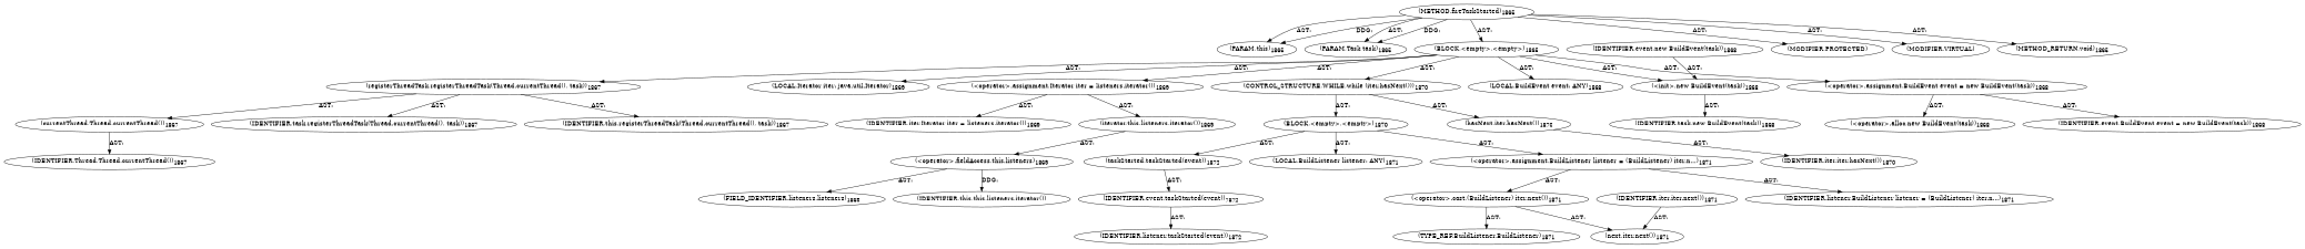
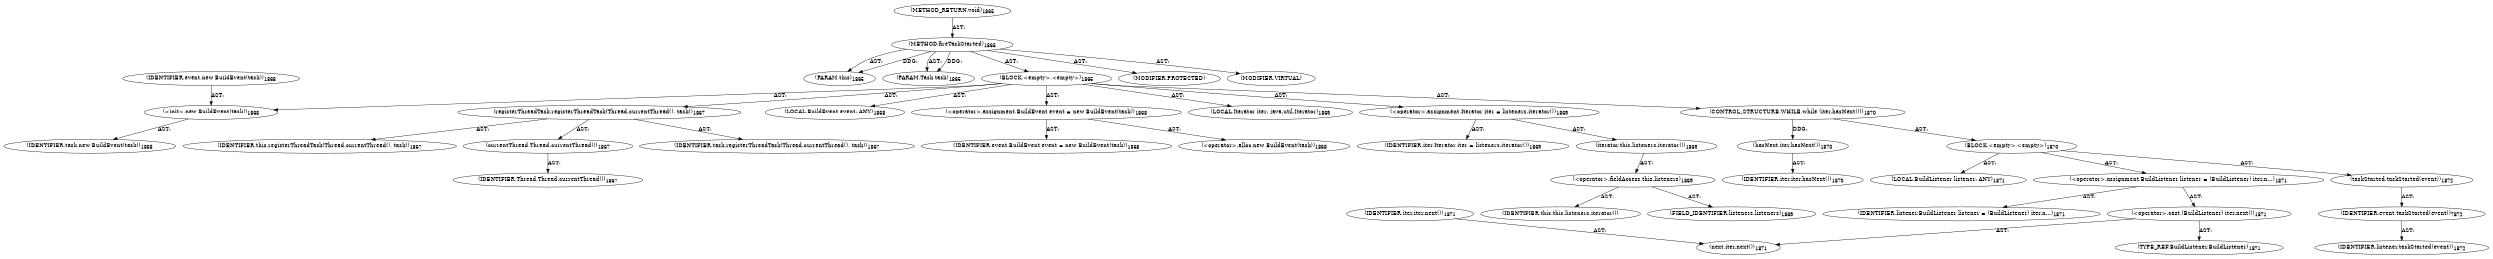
  digraph {
    n1 [label=<(METHOD,fireTaskStarted)<SUB>1865</SUB>>]
    n2 [label=<(PARAM,this)<SUB>1865</SUB>>]
    n3 [label=<(PARAM,Task task)<SUB>1865</SUB>>]
    n4 [label=<(BLOCK,&lt;empty&gt;,&lt;empty&gt;)<SUB>1865</SUB>>]
    n5 [label=<(MODIFIER,PROTECTED)>]
    n6 [label=<(MODIFIER,VIRTUAL)>]
    n7 [label=<(METHOD_RETURN,void)<SUB>1865</SUB>>]
    n8 [label=<(registerThreadTask,registerThreadTask(Thread.currentThread(), task))<SUB>1867</SUB>>]
    n9 [label=<(LOCAL,BuildEvent event: ANY)<SUB>1868</SUB>>]
    n10 [label=<(&lt;operator&gt;.assignment,BuildEvent event = new BuildEvent(task))<SUB>1868</SUB>>]
    n11 [label=<(&lt;init&gt;,new BuildEvent(task))<SUB>1868</SUB>>]
    n12 [label=<(LOCAL,Iterator iter: java.util.Iterator)<SUB>1869</SUB>>]
    n13 [label=<(&lt;operator&gt;.assignment,Iterator iter = listeners.iterator())<SUB>1869</SUB>>]
    n14 [label=<(CONTROL_STRUCTURE,WHILE,while (iter.hasNext()))<SUB>1870</SUB>>]
    n15 [label=<(IDENTIFIER,this,registerThreadTask(Thread.currentThread(), task))<SUB>1867</SUB>>]
    n16 [label=<(currentThread,Thread.currentThread())<SUB>1867</SUB>>]
    n17 [label=<(IDENTIFIER,task,registerThreadTask(Thread.currentThread(), task))<SUB>1867</SUB>>]
    n18 [label=<(IDENTIFIER,event,BuildEvent event = new BuildEvent(task))<SUB>1868</SUB>>]
    n19 [label=<(&lt;operator&gt;.alloc,new BuildEvent(task))<SUB>1868</SUB>>]
    n20 [label=<(IDENTIFIER,task,new BuildEvent(task))<SUB>1868</SUB>>]
    n21 [label=<(IDENTIFIER,iter,Iterator iter = listeners.iterator())<SUB>1869</SUB>>]
    n22 [label=<(iterator,this.listeners.iterator())<SUB>1869</SUB>>]
    n23 [label=<(hasNext,iter.hasNext())<SUB>1870</SUB>>]
    n24 [label=<(BLOCK,&lt;empty&gt;,&lt;empty&gt;)<SUB>1870</SUB>>]
    n25 [label=<(IDENTIFIER,Thread,Thread.currentThread())<SUB>1867</SUB>>]
    n26 [label=<(IDENTIFIER,event,new BuildEvent(task))<SUB>1868</SUB>>]
    n27 [label=<(&lt;operator&gt;.fieldAccess,this.listeners)<SUB>1869</SUB>>]
    n28 [label=<(IDENTIFIER,this,this.listeners.iterator())>]
    n29 [label=<(FIELD_IDENTIFIER,listeners,listeners)<SUB>1869</SUB>>]
    n30 [label=<(IDENTIFIER,iter,iter.hasNext())<SUB>1870</SUB>>]
    n31 [label=<(LOCAL,BuildListener listener: ANY)<SUB>1871</SUB>>]
    n32 [label=<(&lt;operator&gt;.assignment,BuildListener listener = (BuildListener) iter.n...)<SUB>1871</SUB>>]
    n33 [label=<(taskStarted,taskStarted(event))<SUB>1872</SUB>>]
    n34 [label=<(IDENTIFIER,listener,BuildListener listener = (BuildListener) iter.n...)<SUB>1871</SUB>>]
    n35 [label=<(&lt;operator&gt;.cast,(BuildListener) iter.next())<SUB>1871</SUB>>]
    n36 [label=<(IDENTIFIER,event,taskStarted(event))<SUB>7872</SUB>>]
    n37 [label=<(TYPE_REF,BuildListener,BuildListener)<SUB>1871</SUB>>]
    n38 [label=<(next,iter.next())<SUB>1871</SUB>>]
    n39 [label=<(IDENTIFIER,iter,iter.next())<SUB>1871</SUB>>]
    n40 [label=<(IDENTIFIER,listener,taskStarted(event))<SUB>1872</SUB>>]
    n1 -> n2 [label="AST: "]
    n1 -> n2 [label="DDG: "]
    n1 -> n3 [label="AST: "]
    n1 -> n3 [label="DDG: "]
    n1 -> n4 [label="AST: "]
    n1 -> n5 [label="AST: "]
    n1 -> n6 [label="AST: "]
-   n1 -> n7 [label="AST: "]
+   n7 -> n1 [label="AST: "]
    n4 -> n8 [label="AST: "]
    n4 -> n9 [label="AST: "]
    n4 -> n10 [label="AST: "]
    n4 -> n11 [label="AST: "]
    n4 -> n12 [label="AST: "]
    n4 -> n13 [label="AST: "]
    n4 -> n14 [label="AST: "]
    n8 -> n15 [label="AST: "]
    n8 -> n16 [label="AST: "]
    n8 -> n17 [label="AST: "]
    n10 -> n18 [label="AST: "]
    n10 -> n19 [label="AST: "]
    n11 -> n20 [label="AST: "]
    n13 -> n21 [label="AST: "]
    n13 -> n22 [label="AST: "]
-   n14 -> n23 [label="AST: "]
+   n14 -> n23 [label="DDG: "]
    n14 -> n24 [label="AST: "]
    n16 -> n25 [label="AST: "]
    n22 -> n27 [label="AST: "]
    n23 -> n30 [label="AST: "]
    n24 -> n31 [label="AST: "]
    n24 -> n32 [label="AST: "]
    n24 -> n33 [label="AST: "]
    n26 -> n11 [label="AST: "]
-   n27 -> n28 [label="DDG: "]
+   n27 -> n28 [label="AST: "]
    n27 -> n29 [label="AST: "]
    n32 -> n34 [label="AST: "]
    n32 -> n35 [label="AST: "]
    n33 -> n36 [label="AST: "]
    n35 -> n37 [label="AST: "]
    n35 -> n38 [label="AST: "]
    n36 -> n40 [label="AST: "]
    n39 -> n38 [label="AST: "]
  }
